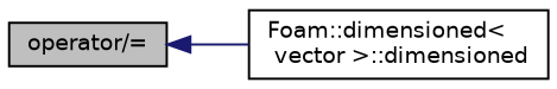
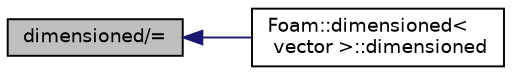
  digraph {
    rankdir=LR
    node [color=black fontname=Helvetica fontsize=10 shape=record]
-   n1 [fillcolor=grey75 fontcolor=black height=0.2 label="operator/=" style=filled width=0.4]
+   n1 [fillcolor=grey75 fontcolor=black height=0.2 label="dimensioned/=" style=filled width=0.4]
    n2 [height=0.2 label="Foam::dimensioned\<\l vector \>::dimensioned" width=0.4]
    n1 -> n2 [color=midnightblue dir=back fontname=Helvetica fontsize=10 labelfontname=Helvetica labelfontsize=10 style=solid]
  }
